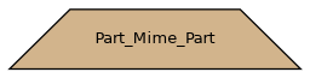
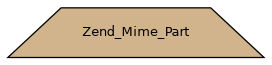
  digraph {
    rankdir=LR
-   n1 [color=black fillcolor=tan fontname=Helvetica fontsize=10 height=0.2 label=Part_Mime_Part shape=trapezium style=filled width=0.4]
+   n1 [color=black fillcolor=tan fontname=Helvetica fontsize=10 height=0.2 label=Zend_Mime_Part shape=trapezium style=filled width=0.4]
  }
